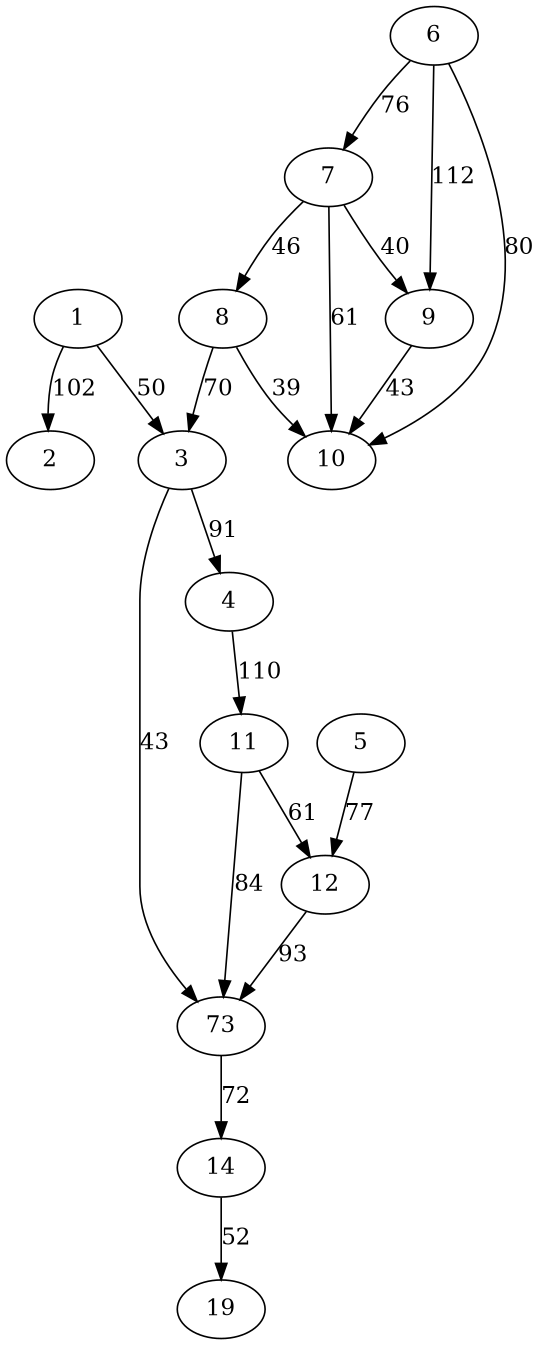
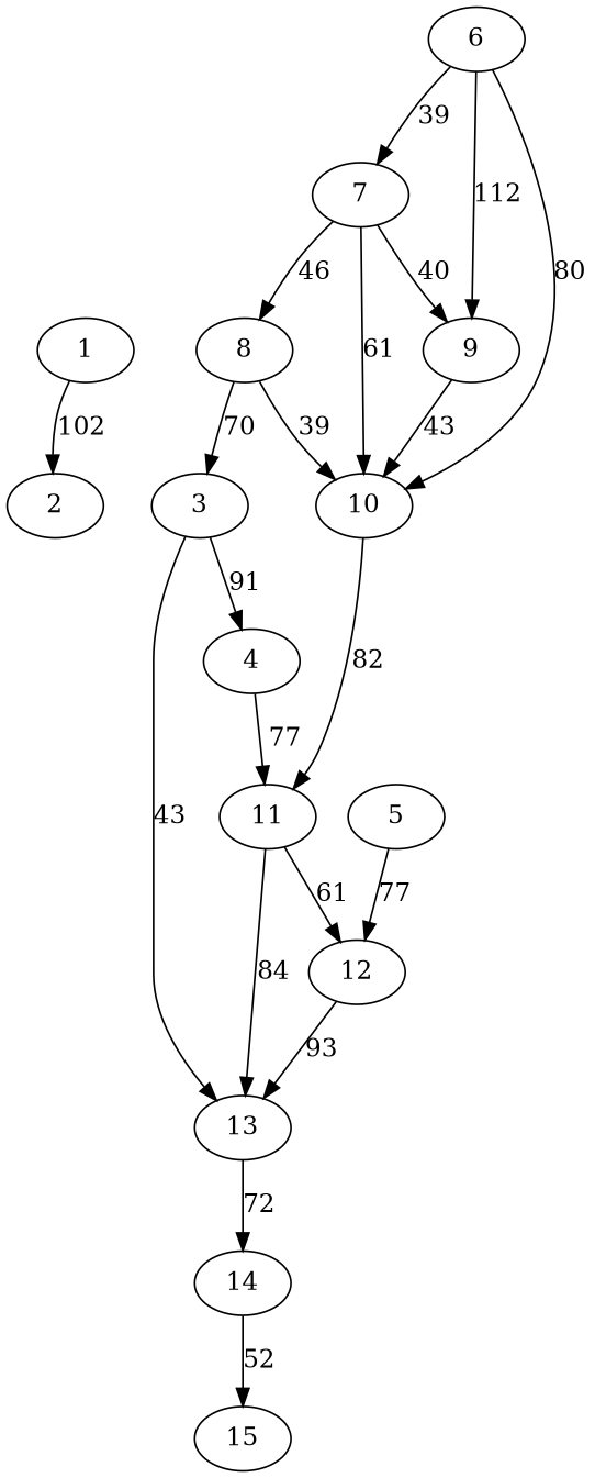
  digraph {
    1
    2
    3
    5
    12
    6
    7
    9
    10
    4
-   13 [label=73]
+   13
    11
    8
    14
-   15 [label=19]
+   15
    1 -> 2 [label=102]
-   1 -> 3 [label=50]
    3 -> 4 [label=91]
    3 -> 13 [label=43]
    5 -> 12 [label=77]
    12 -> 13 [label=93]
-   6 -> 7 [label=76]
+   6 -> 7 [label=39]
    6 -> 9 [label=112]
    6 -> 10 [label=80]
    7 -> 9 [label=40]
    7 -> 10 [label=61]
    7 -> 8 [label=46]
    9 -> 10 [label=43]
-   4 -> 11 [label=110]
+   10 -> 11 [label=82]
+   4 -> 11 [label=77]
    13 -> 14 [label=72]
    11 -> 12 [label=61]
    11 -> 13 [label=84]
    8 -> 3 [label=70]
    8 -> 10 [label=39]
    14 -> 15 [label=52]
  }
